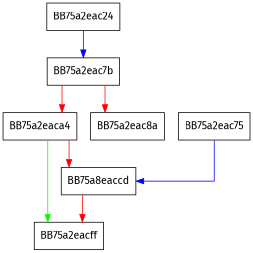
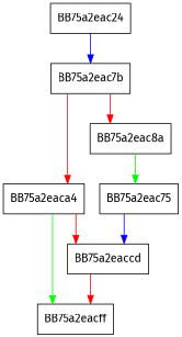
  digraph {
    fontname="Fira Sans"
    splines=ortho
    node [fontname="Fira Sans" shape=box]
    edge [color=red fontname="Fira Sans"]
    BB75a2eac24
    BB75a2eac7b
    BB75a2eaca4
    BB75a2eac8a
    BB75a2eacff
-   BB75a2eaccd [label=BB75a8eaccd]
+   BB75a2eaccd
    BB75a2eac75
    BB75a2eac24 -> BB75a2eac7b [color=blue]
    BB75a2eac7b -> BB75a2eaca4
    BB75a2eac7b -> BB75a2eac8a
    BB75a2eaca4 -> BB75a2eacff [color=green]
    BB75a2eaca4 -> BB75a2eaccd
+   BB75a2eac8a -> BB75a2eac75 [color=green]
    BB75a2eaccd -> BB75a2eacff
    BB75a2eac75 -> BB75a2eaccd [color=blue]
  }
